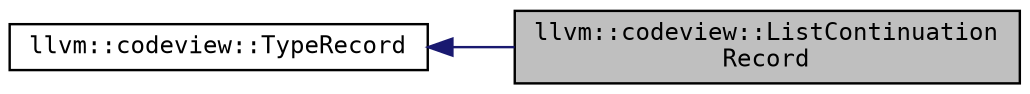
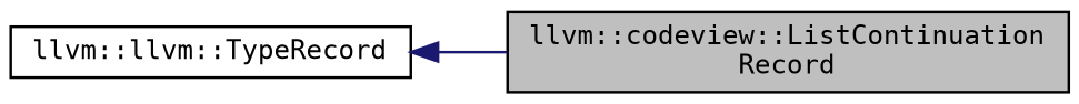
  digraph {
    rankdir=LR
    fontname="DejaVu Sans Mono"
    node [color=black fontname="DejaVu Sans Mono" fontsize=10 shape=record]
    n1 [fillcolor=grey75 fontcolor=black height=0.2 label="llvm::codeview::ListContinuation\lRecord" style=filled width=0.4]
-   n2 [height=0.2 label="llvm::codeview::TypeRecord" width=0.4]
+   n2 [height=0.2 label="llvm::llvm::TypeRecord" width=0.4]
    n2 -> n1 [color=midnightblue dir=back fontname="DejaVu Sans Mono" fontsize=10 labelfontname=Helvetica labelfontsize=10 style=solid]
  }
